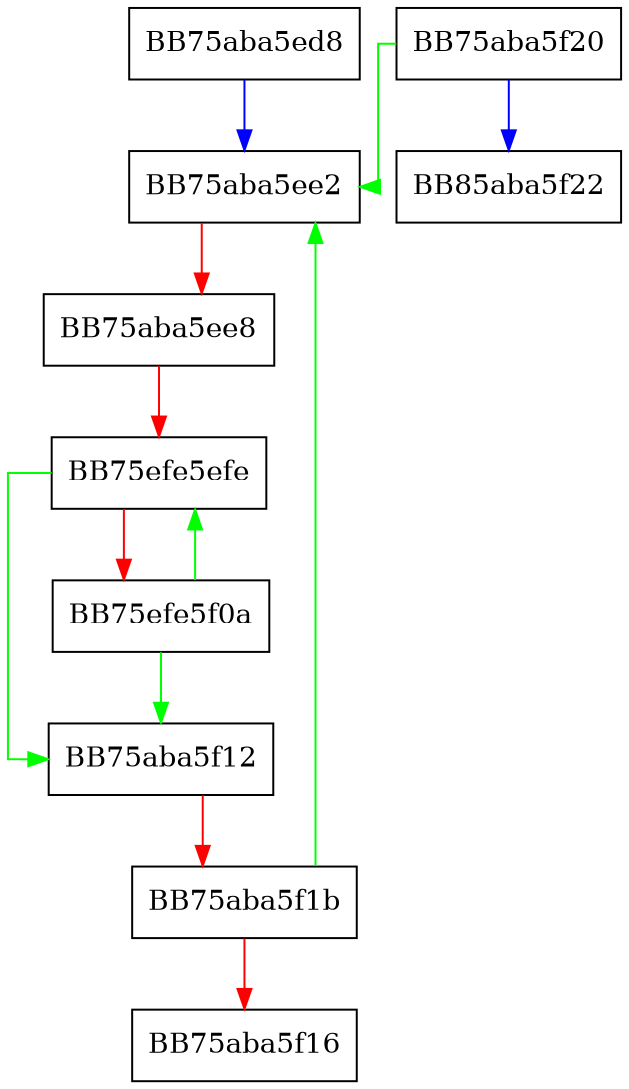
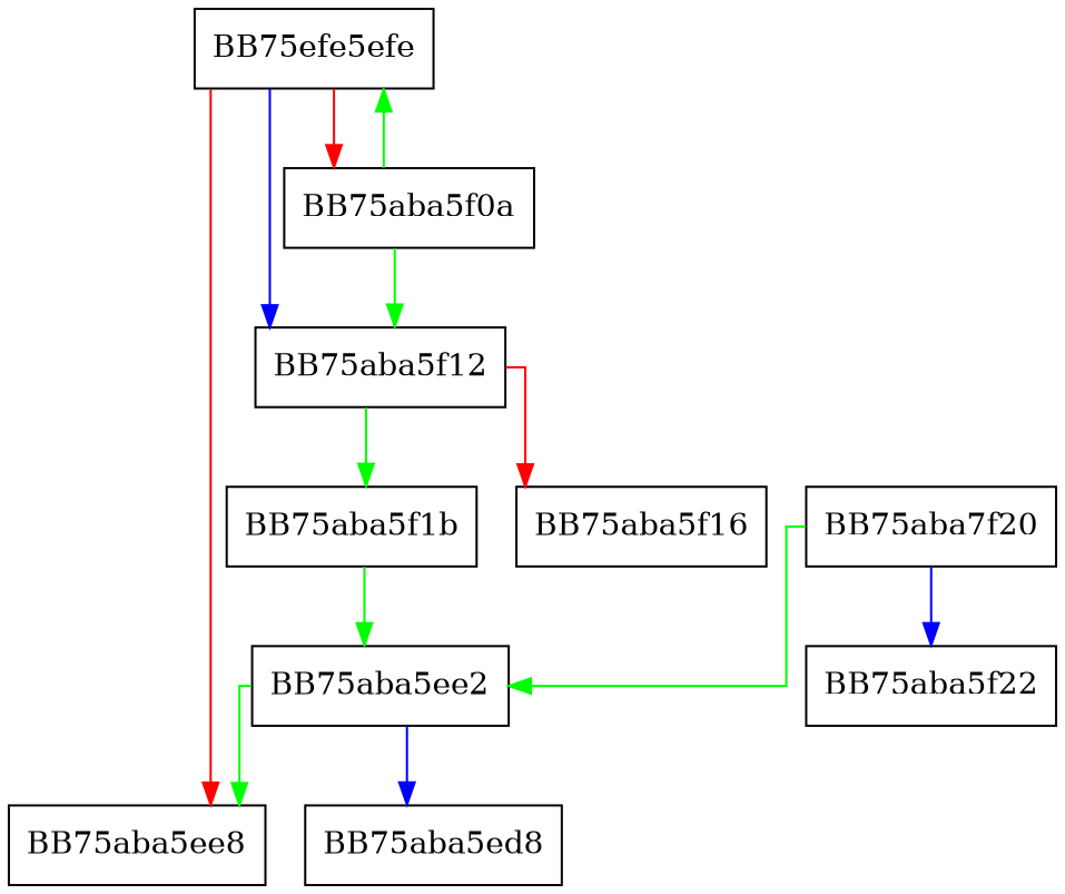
  digraph {
    splines=ortho
    node [shape=box]
    edge [color=green]
    BB75aba5ed8
    BB75aba5ee2
    BB75aba5ee8
-   BB75aba5f20
-   BB75aba5f22 [label=BB85aba5f22]
+   BB75aba5f20 [label=BB75aba7f20]
+   BB75aba5f22
    n6 [label=BB75efe5efe]
    BB75aba5f12
-   BB75aba5f0a [label=BB75efe5f0a]
+   BB75aba5f0a
    BB75aba5f1b
    BB75aba5f16
-   BB75aba5ed8 -> BB75aba5ee2 [color=blue]
-   BB75aba5ee2 -> BB75aba5ee8 [color=red]
-   BB75aba5ee8 -> n6 [color=red]
+   BB75aba5ee2 -> BB75aba5ed8 [color=blue]
+   BB75aba5ee2 -> BB75aba5ee8
+   n6 -> BB75aba5ee8 [color=red]
    BB75aba5f20 -> BB75aba5ee2
    BB75aba5f20 -> BB75aba5f22 [color=blue]
-   n6 -> BB75aba5f12
+   n6 -> BB75aba5f12 [color=blue]
    n6 -> BB75aba5f0a [color=red]
-   BB75aba5f12 -> BB75aba5f1b [color=red]
-   BB75aba5f1b -> BB75aba5f16 [color=red]
+   BB75aba5f12 -> BB75aba5f1b
+   BB75aba5f12 -> BB75aba5f16 [color=red]
    BB75aba5f0a -> n6
    BB75aba5f0a -> BB75aba5f12
    BB75aba5f1b -> BB75aba5ee2
  }
